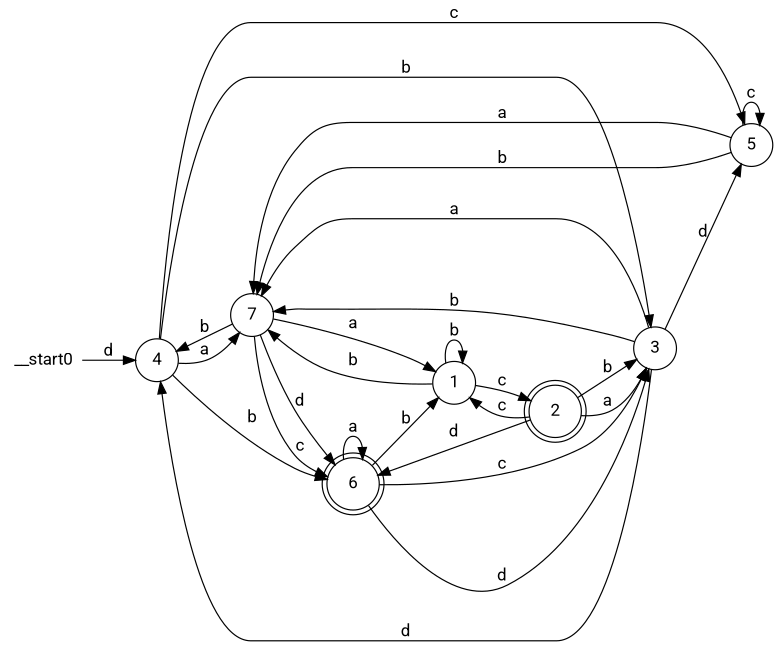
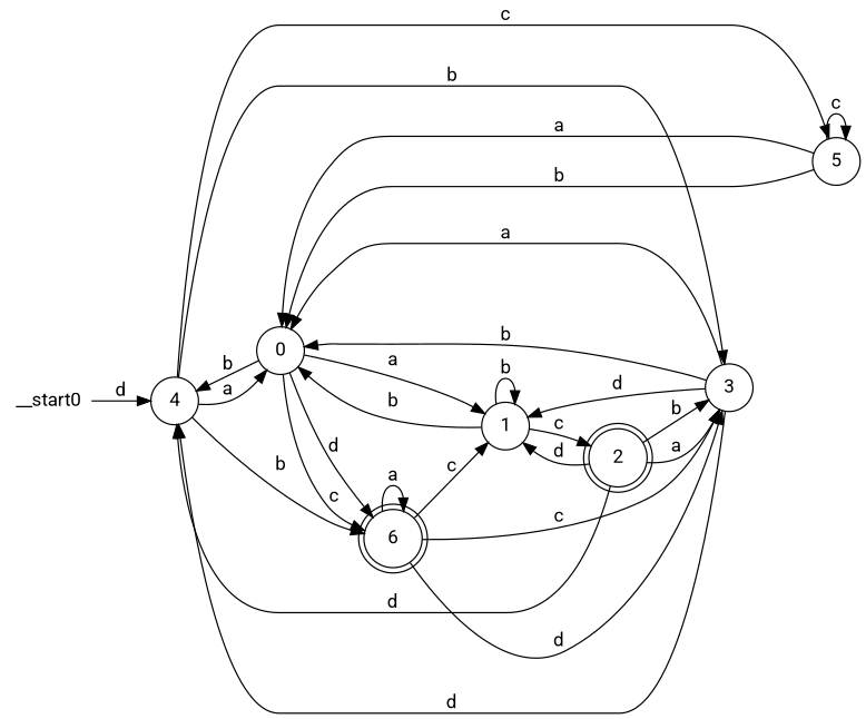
  digraph {
    fontname=Roboto
    rankdir=LR
    node [fontname=Roboto shape=circle color=black fillcolor=white style=filled]
    edge [fontname=Roboto]
    __start0 [shape=none color="" fillcolor="" style=""]
    n2 [label=4]
-   n3 [label=7]
+   n3 [label=0]
    n4 [label=1]
    n5 [label=6 shape=doublecircle style="rounded,filled"]
    n6 [label=2 shape=doublecircle style="rounded,filled"]
    n7 [label=3]
    n8 [label=5]
    __start0 -> n2 [label=d]
    n2 -> n3 [label=a]
    n2 -> n5 [label=b]
    n2 -> n7 [label=b]
    n2 -> n8 [label=c]
    n3 -> n2 [label=b]
    n3 -> n4 [label=a]
    n3 -> n5 [label=c]
    n3 -> n5 [label=d]
    n4 -> n3 [label=b]
    n4 -> n4 [label=b]
    n4 -> n6 [label=c]
-   n5 -> n4 [label=b]
+   n5 -> n4 [label=c]
    n5 -> n5 [label=a]
    n5 -> n7 [label=c]
    n5 -> n7 [label=d]
-   n6 -> n5 [label=d]
-   n6 -> n4 [label=c]
+   n6 -> n2 [label=d]
+   n6 -> n4 [label=d]
    n6 -> n7 [label=a]
    n6 -> n7 [label=b]
    n7 -> n2 [label=d]
    n7 -> n3 [label=a]
    n7 -> n3 [label=b]
-   n7 -> n8 [label=d]
+   n7 -> n4 [label=d]
    n8 -> n3 [label=a]
    n8 -> n3 [label=b]
    n8 -> n8 [label=c]
  }
